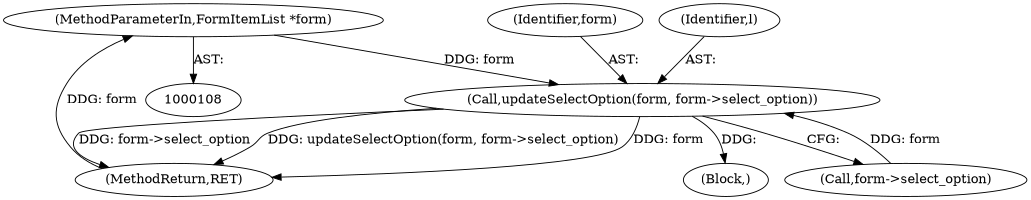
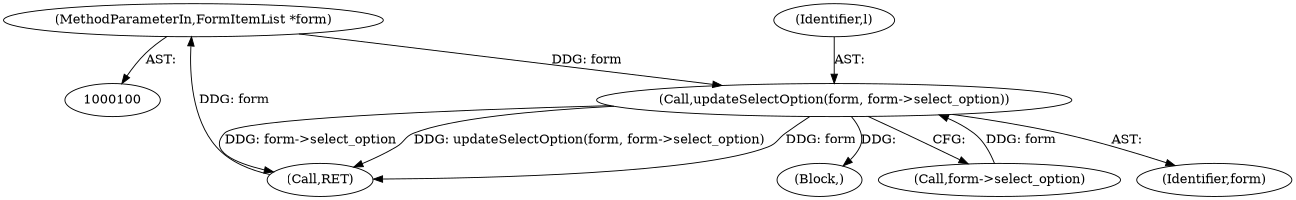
  digraph {
    n1 [label="(MethodParameterIn,FormItemList *form)"]
    n2 [label="(Call,updateSelectOption(form, form->select_option))"]
-   1000100 [label=1000108]
-   n4 [label="(MethodReturn,RET)"]
+   1000100
+   n4 [label="(Call,RET)"]
    n5 [label="(Block,)"]
    n6 [label="(Call,form->select_option)"]
    n7 [label="(Identifier,form)"]
    n8 [label="(Identifier,l)"]
    n1 -> n2 [label="DDG: form"]
    n1 -> 1000100 [label="AST: "]
    n2 -> n4 [label="DDG: form"]
    n2 -> n4 [label="DDG: form->select_option"]
    n2 -> n4 [label="DDG: updateSelectOption(form, form->select_option)"]
    n2 -> n5 [label="DDG: "]
    n2 -> n6 [label="CFG: "]
    n4 -> n1 [label="DDG: form"]
    n6 -> n2 [label="DDG: form"]
-   n7 -> n2 [label="AST: "]
+   n2 -> n7 [label="AST: "]
    n8 -> n2 [label="AST: "]
  }
